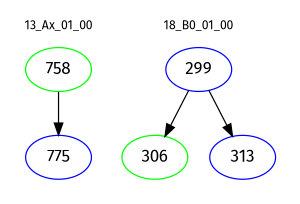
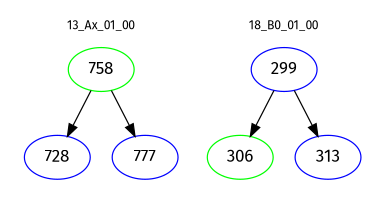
  digraph {
    fontname="Fira Sans"
    node [color=blue fontname="Fira Sans"]
    edge [color=black fontname="Fira Sans"]
    n1 [color=green label=758]
-   n3 [label=775]
+   n2 [label=728]
+   n3 [label=777]
    n4 [color=green label=306]
    n5 [label=299]
    n6 [label=313]
    subgraph cluster_1 {
      color=white
      fontsize=10
      label="13_Ax_01_00"
      n1
+     n2
      n3
    }
    subgraph cluster_2 {
      color=white
      fontsize=10
      label="18_B0_01_00"
      n4
      n5
      n6
    }
+   n1 -> n2
    n1 -> n3
    n5 -> n4
    n5 -> n6
  }
